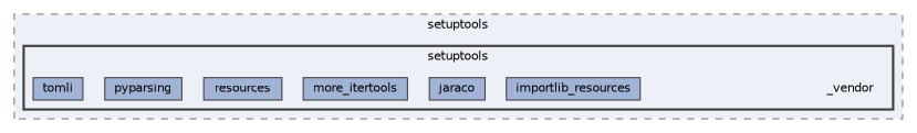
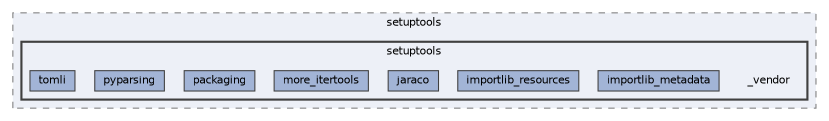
  digraph {
    compound=true
    node [fontname=Helvetica fontsize=10 shape=box color=grey25 fillcolor="#a2b4d6" style=filled]
    n1 [height=0.2 label=_vendor shape=plaintext width=0.4 color="" fillcolor="" style=""]
+   n2 [height=0.2 label=importlib_metadata width=0.4]
    n3 [height=0.2 label=importlib_resources width=0.4]
    n4 [height=0.2 label=jaraco width=0.4]
    n5 [height=0.2 label=more_itertools width=0.4]
-   n6 [height=0.2 label=resources width=0.4]
+   n6 [height=0.2 label=packaging width=0.4]
    n7 [height=0.2 label=pyparsing width=0.4]
    n8 [height=0.2 label=tomli width=0.4]
    subgraph cluster_1 {
      bgcolor="#edf0f7"
      fontname=Helvetica
      fontsize=10
      label=setuptools
      pencolor=grey50
      style="filled,dashed"
      subgraph cluster_2 {
        bgcolor="#edf0f7"
        fontname=Helvetica
        fontsize=10
        pencolor=grey25
        style="filled,bold"
        n1
+       n2
        n3
        n4
        n5
        n6
        n7
        n8
      }
    }
  }
